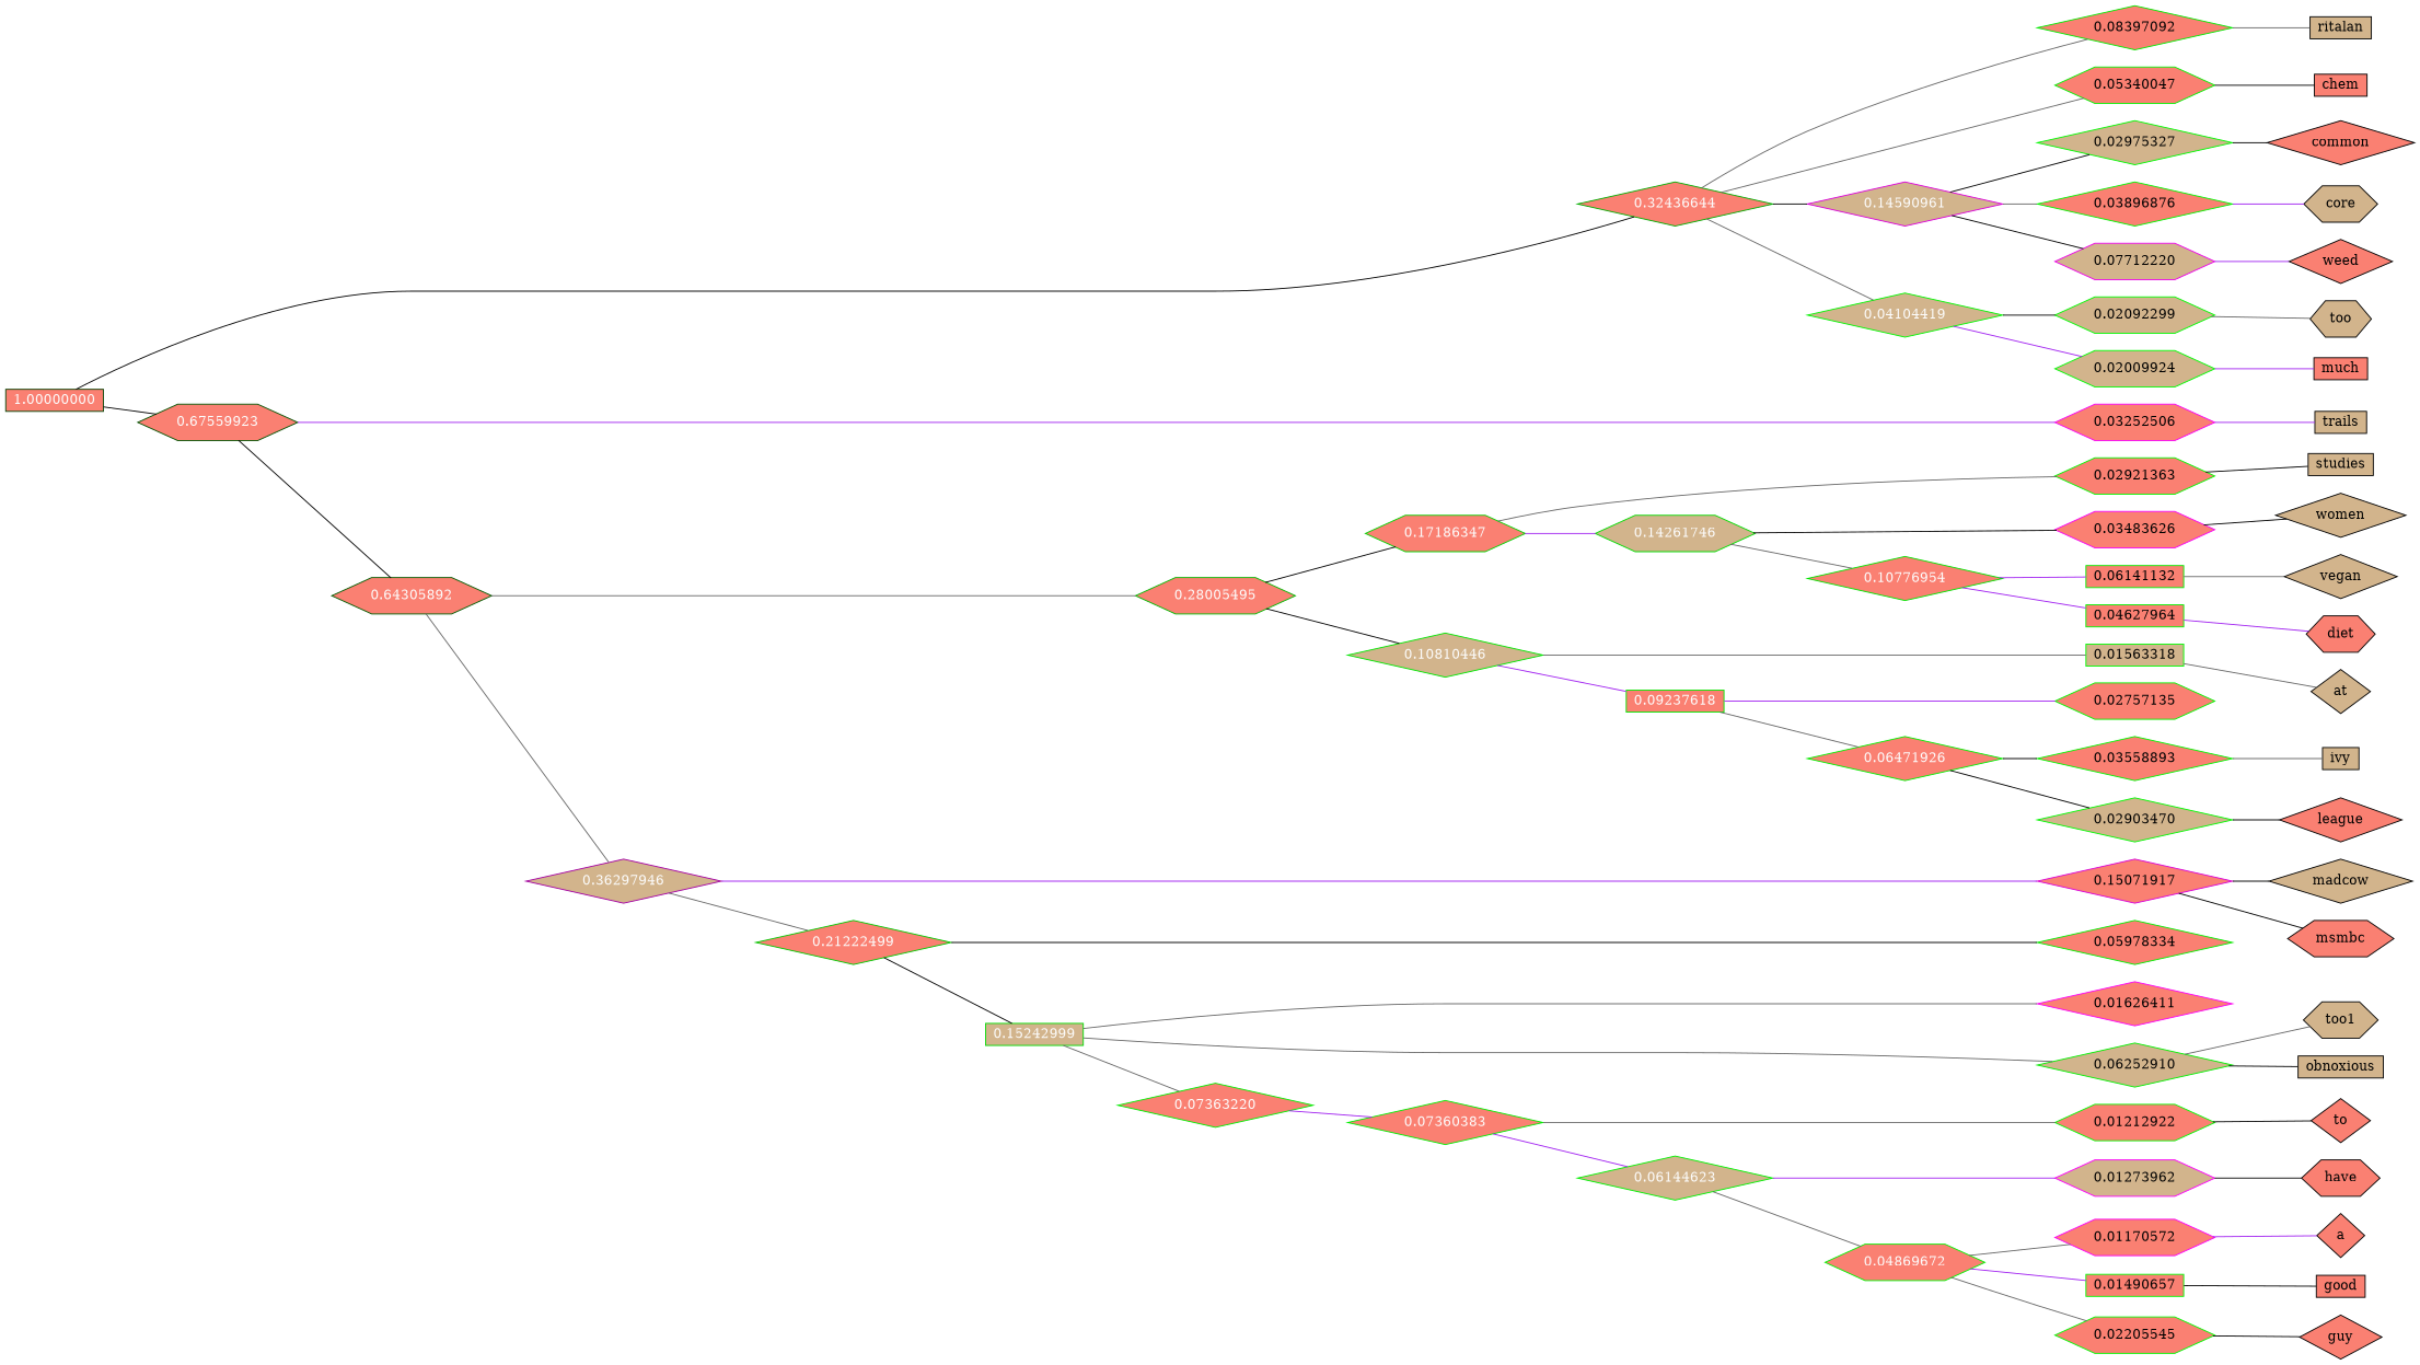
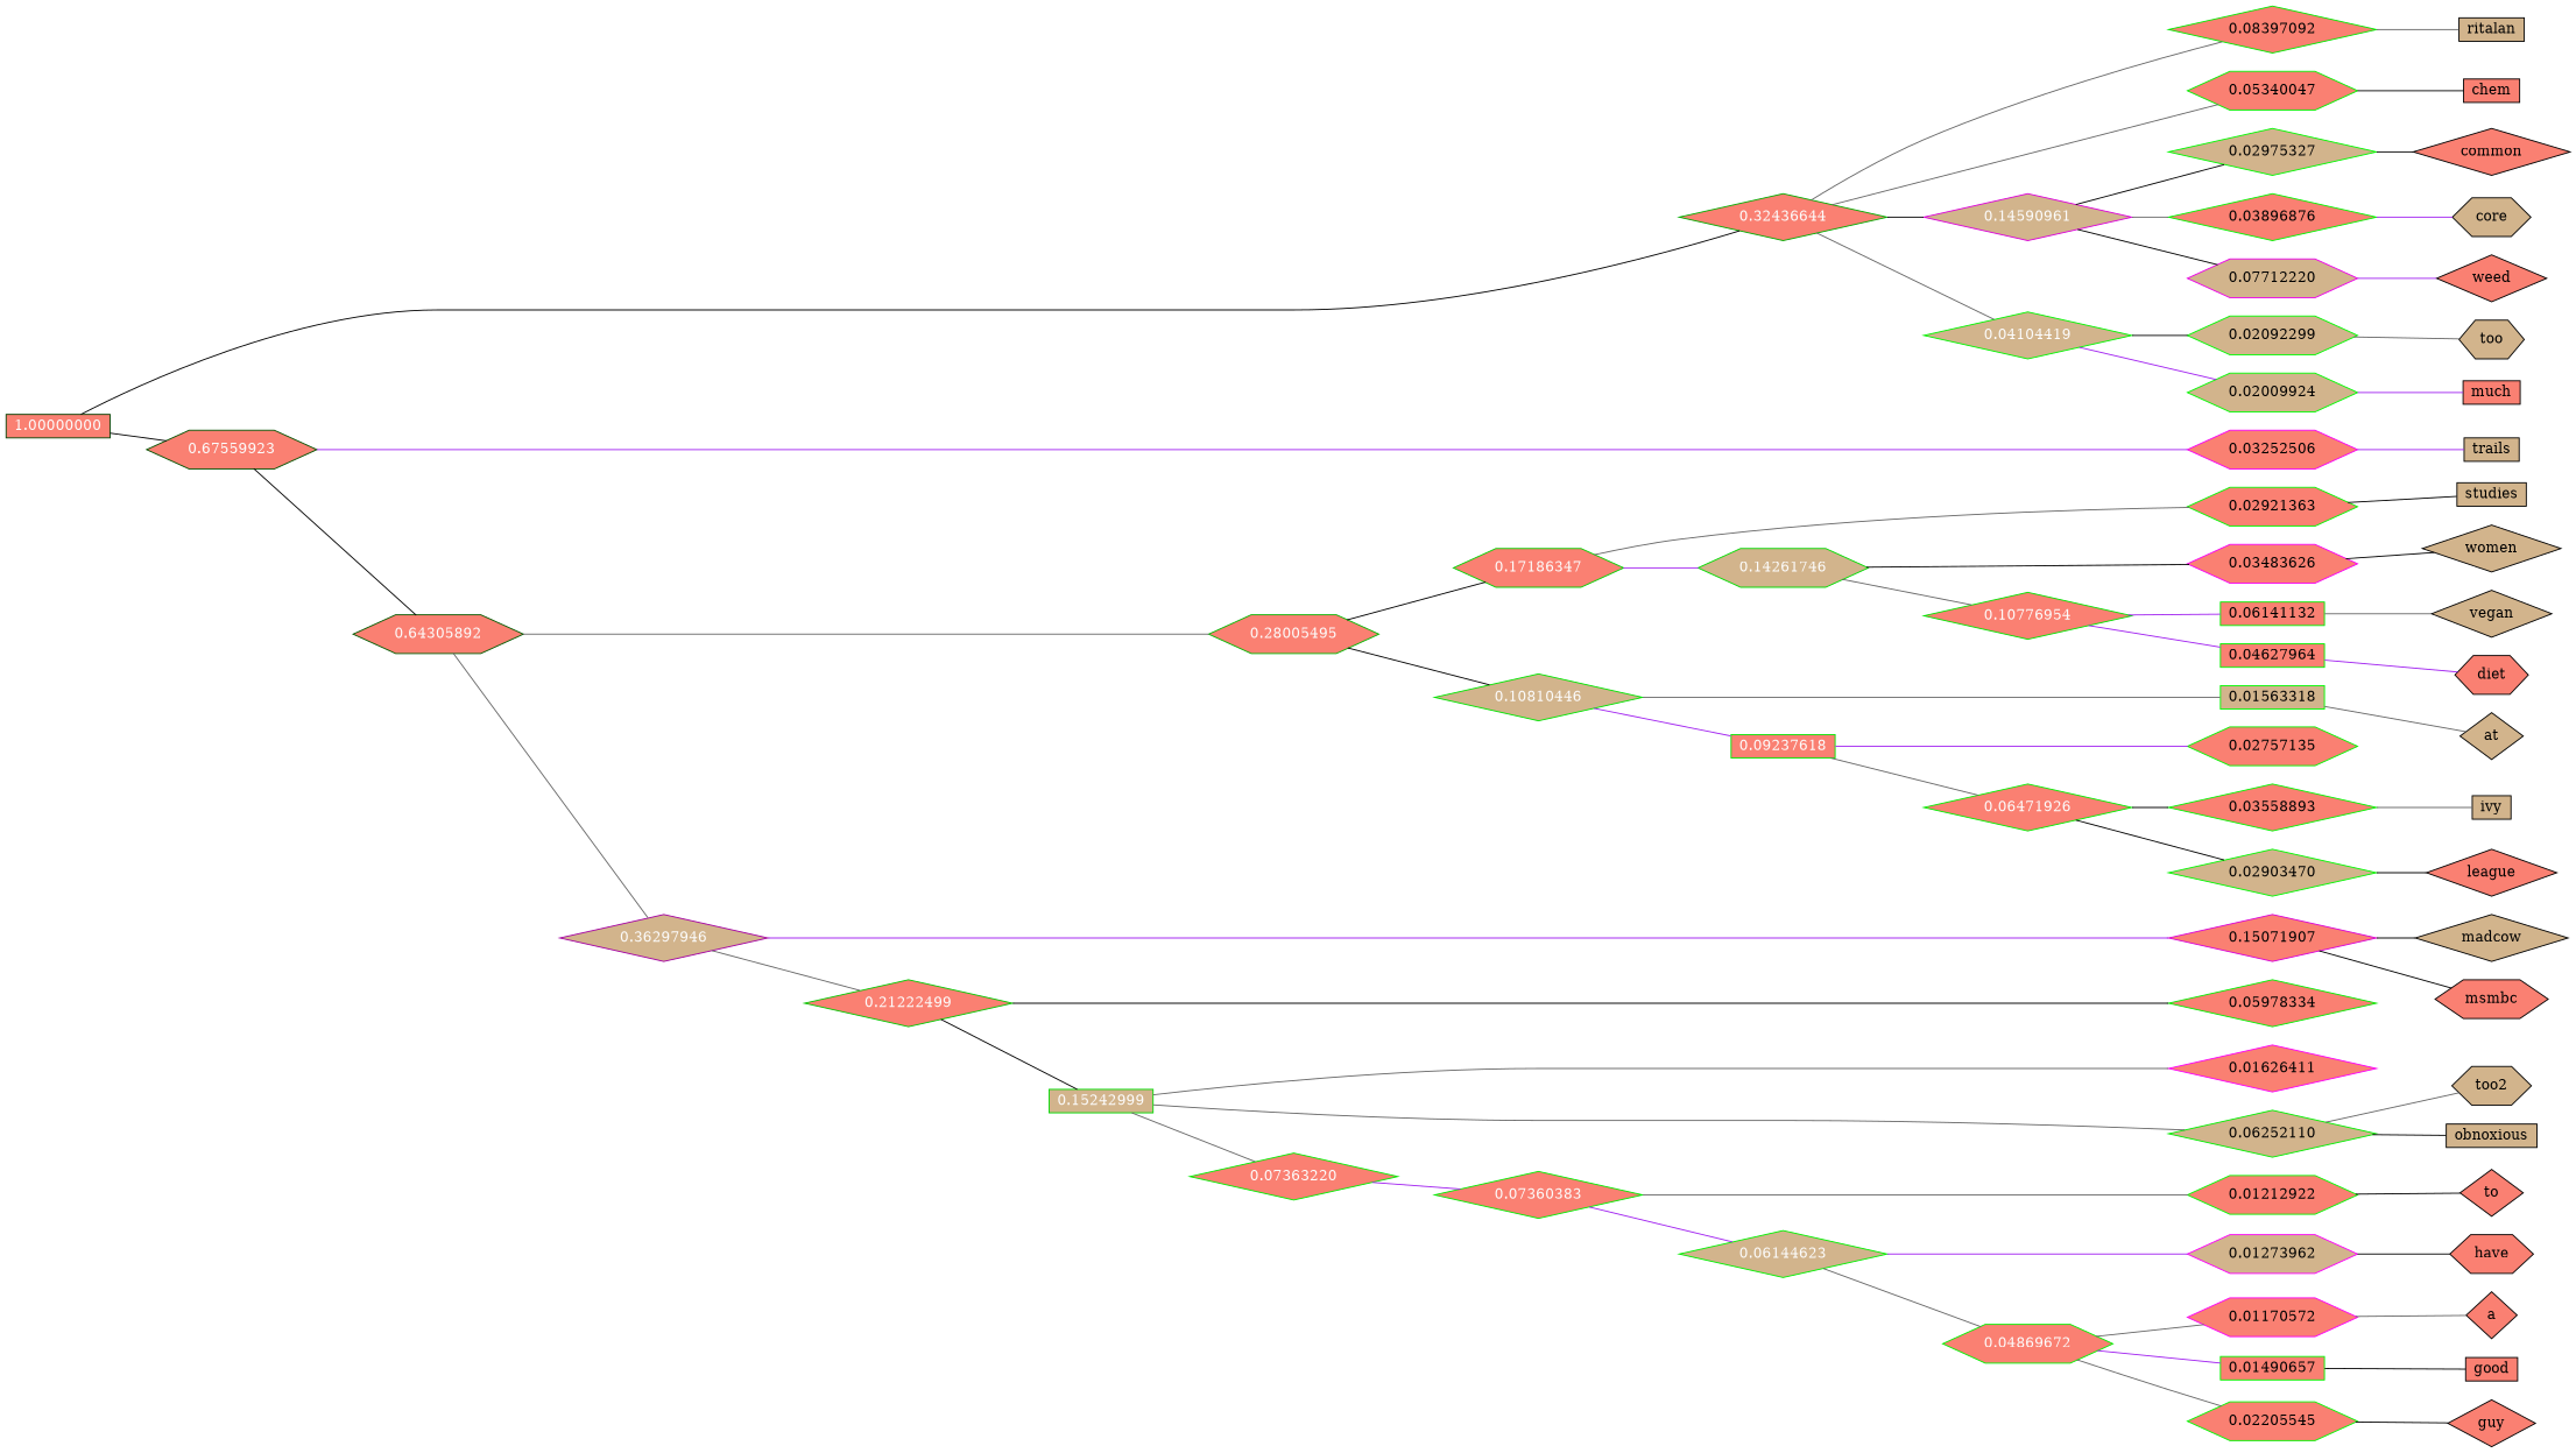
  graph {
    rankdir=LR
    node [color=black fillcolor=salmon format=png nodesep=0.001 ordering=out overlap_scaling=0.01 ranksep=0.001 shape=diamond style=filled fontcolor=black]
    edge [color=black]
    n1 [height=0.15 label=common style="filled,solid" width=0.15 fontcolor=""]
    n2 [fillcolor=tan height=0.15 label=core shape=hexagon style="filled,solid" width=0.15 fontcolor=""]
    n3 [height=0.15 label=weed style="filled,solid" width=0.15 fontcolor=""]
    n4 [fillcolor=tan height=0.15 label=too shape=hexagon style="filled,solid" width=0.15 fontcolor=""]
    n5 [height=0.15 label=much shape=box style="filled,solid" width=0.15 fontcolor=""]
    n6 [fillcolor=tan height=0.15 label=ritalan shape=box style="filled,solid" width=0.15 fontcolor=""]
    n7 [height=0.15 label=chem shape=box style="filled,solid" width=0.15 fontcolor=""]
    n8 [fillcolor=tan height=0.15 label=trails shape=box style="filled,solid" width=0.15 fontcolor=""]
    n9 [fillcolor=tan height=0.15 label=vegan style="filled,solid" width=0.15 fontcolor=""]
    n10 [height=0.15 label=diet shape=hexagon style="filled,solid" width=0.15 fontcolor=""]
    n11 [fillcolor=tan height=0.15 label=women style="filled,solid" width=0.15 fontcolor=""]
    n12 [fillcolor=tan height=0.15 label=studies shape=box style="filled,solid" width=0.15 fontcolor=""]
    n13 [fillcolor=tan height=0.15 label=at style="filled,solid" width=0.15 fontcolor=""]
    n14 [fillcolor=tan height=0.15 label=ivy shape=box style="filled,solid" width=0.15 fontcolor=""]
    n15 [height=0.15 label=league style="filled,solid" width=0.15 fontcolor=""]
    n16 [fillcolor=tan height=0.15 label=madcow style="filled,solid" width=0.15 fontcolor=""]
    n17 [height=0.15 label=msmbc shape=hexagon style="filled,solid" width=0.15 fontcolor=""]
-   n18 [fillcolor=tan height=0.15 label=too1 shape=hexagon style="filled,solid" width=0.15 fontcolor=""]
+   n18 [fillcolor=tan height=0.15 label=too2 shape=hexagon style="filled,solid" width=0.15 fontcolor=""]
    n19 [fillcolor=tan height=0.15 label=obnoxious shape=box style="filled,solid" width=0.15 fontcolor=""]
    n20 [height=0.15 label=to style="filled,solid" width=0.15 fontcolor=""]
    n21 [height=0.15 label=have shape=hexagon style="filled,solid" width=0.15 fontcolor=""]
    n22 [height=0.15 label=a style="filled,solid" width=0.15 fontcolor=""]
    n23 [height=0.15 label=good shape=box style="filled,solid" width=0.15 fontcolor=""]
    n24 [height=0.15 label=guy style="filled,solid" width=0.15 fontcolor=""]
    n25 [color="0.334 1.000 0.970" fillcolor=tan height=0.15 label=0.02975327 width=0.15]
    n26 [color="0.334 1.000 0.961" height=0.15 label=0.03896876 width=0.15]
    n27 [color="0.835 1.000 0.923" fillcolor=tan height=0.15 label=0.07712220 shape=hexagon width=0.15]
    n28 [color="0.334 1.000 0.979" fillcolor=tan height=0.15 label=0.02092299 shape=hexagon width=0.15]
    n29 [color="0.334 1.000 0.980" fillcolor=tan height=0.15 label=0.02009924 shape=hexagon width=0.15]
    n30 [color="0.334 1.000 0.916" height=0.15 label=0.08397092 width=0.15]
    n31 [color="0.334 1.000 0.947" height=0.15 label=0.05340047 shape=hexagon width=0.15]
    n32 [color="0.835 1.000 0.967" height=0.15 label=0.03252506 shape=hexagon width=0.15]
    n33 [color="0.334 1.000 0.939" height=0.15 label=0.06141132 shape=box width=0.15]
    n34 [color="0.334 1.000 0.954" height=0.15 label=0.04627964 shape=box width=0.15]
    n35 [color="0.835 1.000 0.965" height=0.15 label=0.03483626 shape=hexagon width=0.15]
    n36 [color="0.334 1.000 0.971" height=0.15 label=0.02921363 shape=hexagon width=0.15]
    n37 [color="0.334 1.000 0.984" fillcolor=tan height=0.15 label=0.01563318 shape=box width=0.15]
    n38 [color="0.334 1.000 0.964" height=0.15 label=0.03558893 width=0.15]
    n39 [color="0.334 1.000 0.971" fillcolor=tan height=0.15 label=0.02903470 width=0.15]
    n40 [color="0.334 1.000 0.972" height=0.15 label=0.02757135 shape=hexagon width=0.15]
-   n41 [color="0.835 1.000 0.849" height=0.15 label=0.15071917 width=0.15]
+   n41 [color="0.835 1.000 0.849" height=0.15 label=0.15071907 width=0.15]
    n42 [color="0.334 1.000 0.940" height=0.15 label=0.05978334 width=0.15]
    n43 [color="0.835 1.000 0.984" height=0.15 label=0.01626411 width=0.15]
-   n44 [color="0.334 1.000 0.937" fillcolor=tan height=0.15 label=0.06252910 width=0.15]
+   n44 [color="0.334 1.000 0.937" fillcolor=tan height=0.15 label=0.06252110 width=0.15]
    n45 [color="0.334 1.000 0.988" height=0.15 label=0.01212922 shape=hexagon width=0.15]
    n46 [color="0.835 1.000 0.987" fillcolor=tan height=0.15 label=0.01273962 shape=hexagon width=0.15]
    n47 [color="0.835 1.000 0.988" height=0.15 label=0.01170572 shape=hexagon width=0.15]
    n48 [color="0.334 1.000 0.985" height=0.15 label=0.01490657 shape=box width=0.15]
    n49 [color="0.334 1.000 0.978" height=0.15 label=0.02205545 shape=hexagon width=0.15]
    n50 [color="0.334 1.000 0.250" fontcolor=grey99 height=0.15 label=1.00000000 shape=box width=0.15]
    n51 [color="0.334 1.000 0.676" fontcolor=grey99 height=0.15 label=0.32436644 width=0.15]
    n52 [color="0.334 1.000 0.324" fontcolor=grey99 height=0.15 label=0.67559923 shape=hexagon width=0.15]
    n53 [color="0.835 1.000 0.854" fillcolor=tan fontcolor=grey99 height=0.15 label=0.14590961 width=0.15]
    n54 [color="0.334 1.000 0.959" fillcolor=tan fontcolor=grey99 height=0.15 label=0.04104419 width=0.15]
    n55 [color="0.334 1.000 0.357" fontcolor=grey99 height=0.15 label=0.64305892 shape=hexagon width=0.15]
    n56 [color="0.334 1.000 0.720" fontcolor=grey99 height=0.15 label=0.28005495 shape=hexagon width=0.15]
    n57 [color="0.835 1.000 0.637" fillcolor=tan fontcolor=grey99 height=0.15 label=0.36297946 width=0.15]
    n58 [color="0.334 1.000 0.828" fontcolor=grey99 height=0.15 label=0.17186347 shape=hexagon width=0.15]
    n59 [color="0.334 1.000 0.892" fillcolor=tan fontcolor=grey99 height=0.15 label=0.10810446 width=0.15]
    n60 [color="0.334 1.000 0.788" fontcolor=grey99 height=0.15 label=0.21222499 width=0.15]
    n61 [color="0.334 1.000 0.857" fillcolor=tan fontcolor=grey99 height=0.15 label=0.14261746 shape=hexagon width=0.15]
    n62 [color="0.334 1.000 0.908" fontcolor=grey99 height=0.15 label=0.09237618 shape=box width=0.15]
    n63 [color="0.334 1.000 0.848" fillcolor=tan fontcolor=grey99 height=0.15 label=0.15242999 shape=box width=0.15]
    n64 [color="0.334 1.000 0.892" fontcolor=grey99 height=0.15 label=0.10776954 width=0.15]
    n65 [color="0.334 1.000 0.935" fontcolor=grey99 height=0.15 label=0.06471926 width=0.15]
    n66 [color="0.334 1.000 0.926" fontcolor=grey99 height=0.15 label=0.07363220 width=0.15]
    n67 [color="0.334 1.000 0.926" fontcolor=grey99 height=0.15 label=0.07360383 width=0.15]
    n68 [color="0.334 1.000 0.939" fillcolor=tan fontcolor=grey99 height=0.15 label=0.06144623 width=0.15]
    n69 [color="0.334 1.000 0.951" fontcolor=grey99 height=0.15 label=0.04869672 shape=hexagon width=0.15]
    subgraph sub_1 {
      rank=same
      n1
      n2
      n3
      n4
      n5
      n6
      n7
      n8
      n9
      n10
      n11
      n12
      n13
      n14
      n15
      n16
      n17
      n18
      n19
      n20
      n21
      n22
      n23
      n24
    }
    subgraph sub_2 {
      rank=same
      n25
      n26
      n27
      n28
      n29
      n30
      n31
      n32
      n33
      n34
      n35
      n36
      n37
      n38
      n39
      n40
      n41
      n42
      n43
      n44
      n45
      n46
      n47
      n48
      n49
    }
    n25 -- n1
    n26 -- n2 [color=purple]
    n27 -- n3 [color=purple]
    n28 -- n4 [color=gray40]
    n29 -- n5 [color=purple]
    n30 -- n6 [color=gray40]
    n31 -- n7
    n32 -- n8 [color=purple]
    n33 -- n9 [color=gray40]
    n34 -- n10 [color=purple]
    n35 -- n11
    n36 -- n12
    n37 -- n13 [color=gray40]
    n38 -- n14 [color=gray40]
    n39 -- n15
    n41 -- n16
    n41 -- n17
    n44 -- n18 [color=gray40]
    n44 -- n19
    n45 -- n20
    n46 -- n21
-   n47 -- n22 [color=purple]
+   n47 -- n22 [color=gray40]
    n48 -- n23
    n49 -- n24
    n50 -- n51
    n50 -- n52
    n51 -- n30 [color=gray40]
    n51 -- n31 [color=gray40]
    n51 -- n53
    n51 -- n54 [color=gray40]
    n52 -- n32 [color=purple]
    n52 -- n55
    n53 -- n25
    n53 -- n26 [color=gray40]
    n53 -- n27
    n54 -- n28
    n54 -- n29 [color=purple]
    n55 -- n56 [color=gray40]
    n55 -- n57 [color=gray40]
    n56 -- n58
    n56 -- n59
    n57 -- n41 [color=purple]
    n57 -- n60 [color=gray40]
    n58 -- n36 [color=gray40]
    n58 -- n61 [color=purple]
    n59 -- n37 [color=gray40]
    n59 -- n62 [color=purple]
    n60 -- n42
    n60 -- n63
    n61 -- n35
    n61 -- n64 [color=gray40]
    n62 -- n40 [color=purple]
    n62 -- n65 [color=gray40]
    n63 -- n43 [color=gray40]
    n63 -- n44 [color=gray40]
    n63 -- n66 [color=gray40]
    n64 -- n33 [color=purple]
    n64 -- n34 [color=purple]
    n65 -- n38
    n65 -- n39
    n66 -- n67 [color=purple]
    n67 -- n45 [color=gray40]
    n67 -- n68 [color=purple]
    n68 -- n46 [color=purple]
    n68 -- n69 [color=gray40]
    n69 -- n47 [color=gray40]
    n69 -- n48 [color=purple]
    n69 -- n49 [color=gray40]
  }
